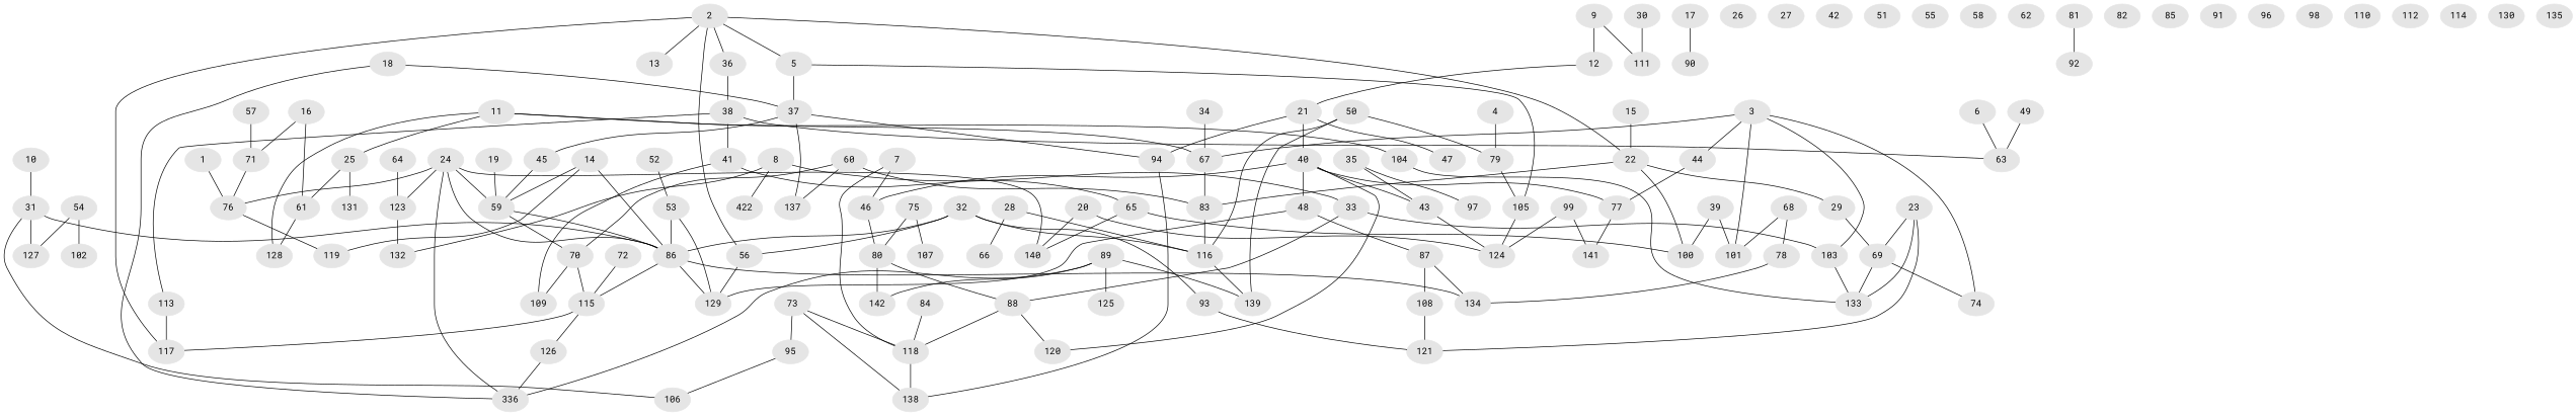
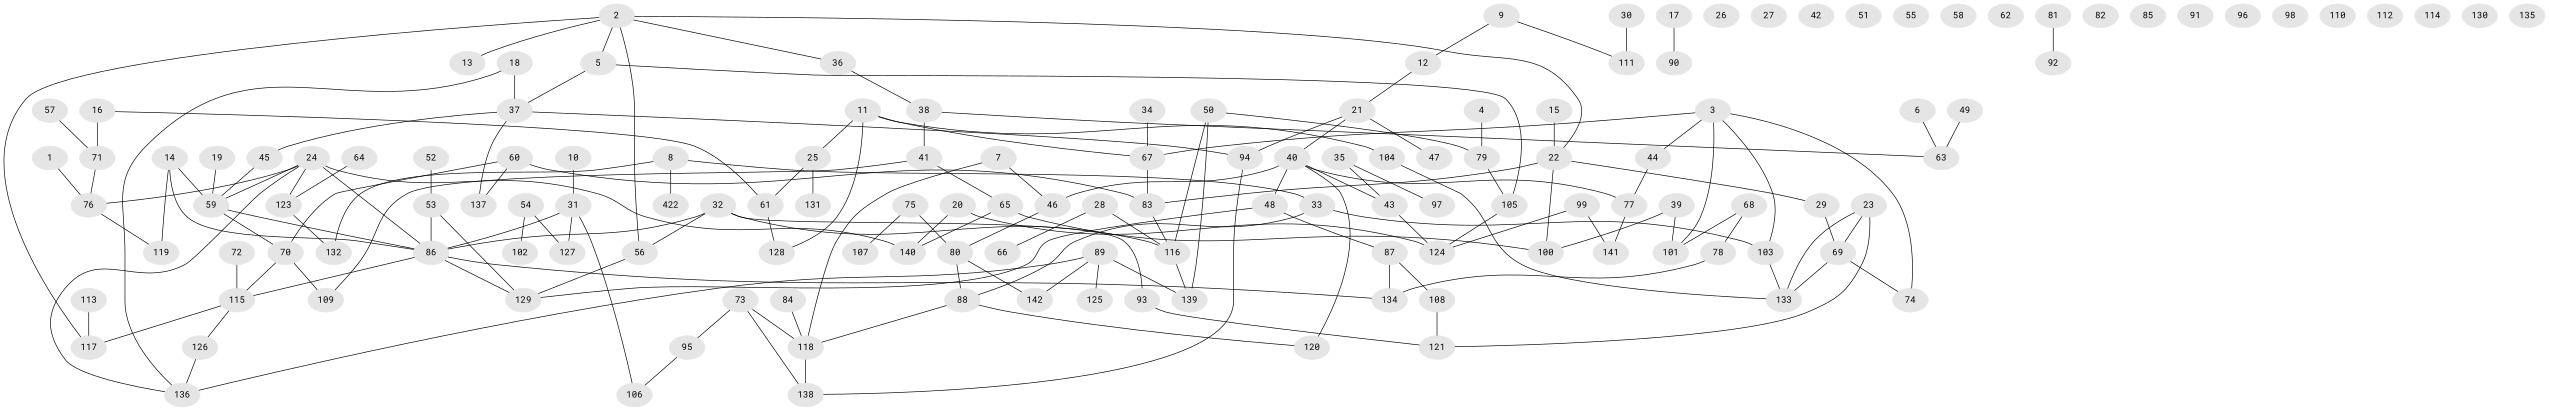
  graph {
    fontname="Roboto Mono"
    node [color=gray90 fontname="Roboto Mono" style=filled]
    edge [fontname="Roboto Mono"]
    1
    76
    119
    2
    5
    13
    22
    36
    56
    117
    37
    105
    29
    83
    100
    38
    129
    3
    44
    67
    74
    101
    103
    77
    133
    4
    79
    94
    45
    137
    124
    6
    63
    7
    46
    118
    80
    138
    8
    33
    n41 [label=422]
    132
    88
    9
    12
    111
    21
    10
    31
    86
    106
    127
    11
    25
    104
    128
    61
    131
    40
    47
    14
    59
    70
    115
    134
    15
    16
    71
    17
    90
    18
-   136 [label=336]
+   136
    19
    20
    140
    43
    48
    120
    69
    116
    23
    121
    24
    123
    26
    27
    28
    66
    139
    30
    32
    93
    34
    35
    97
    41
    113
    65
    109
    39
    87
    141
    42
    142
    108
    49
    50
    51
    52
    53
    54
    102
    55
    57
    58
    60
    62
    64
    68
    78
    126
    72
    73
    95
    75
    107
    81
    92
    82
    84
    99
    85
    89
    125
    91
    96
    98
    110
    112
    114
    130
    135
    1 -- 76
    76 -- 119
    2 -- 5
    2 -- 13
    2 -- 22
    2 -- 36
    2 -- 56
    2 -- 117
    5 -- 37
    5 -- 105
    22 -- 29
    22 -- 83
    22 -- 100
    36 -- 38
    56 -- 129
    37 -- 94
    37 -- 45
    37 -- 137
    105 -- 124
    29 -- 69
    83 -- 116
    38 -- 63
    38 -- 41
-   38 -- 113
    3 -- 44
    3 -- 67
    3 -- 74
    3 -- 101
    3 -- 103
    44 -- 77
    67 -- 83
    103 -- 133
    77 -- 141
    4 -- 79
    79 -- 105
    94 -- 138
    45 -- 59
    6 -- 63
    7 -- 46
    7 -- 118
    46 -- 80
    118 -- 138
    80 -- 88
    80 -- 142
    8 -- 33
    8 -- n41
    8 -- 132
    33 -- 103
    33 -- 88
    88 -- 118
    88 -- 120
    9 -- 12
    9 -- 111
    12 -- 21
    21 -- 94
    21 -- 40
    21 -- 47
    10 -- 31
    31 -- 86
    31 -- 106
    31 -- 127
    86 -- 129
    86 -- 115
    86 -- 134
    11 -- 67
    11 -- 25
    11 -- 104
    11 -- 128
    25 -- 61
    25 -- 131
    104 -- 133
    61 -- 128
    40 -- 77
    40 -- 46
    40 -- 43
    40 -- 48
    40 -- 120
    14 -- 119
    14 -- 86
    14 -- 59
    59 -- 86
    59 -- 70
    70 -- 115
    70 -- 109
    115 -- 117
    115 -- 126
    15 -- 22
    16 -- 61
    16 -- 71
    71 -- 76
    17 -- 90
    18 -- 37
    18 -- 136
    19 -- 59
    20 -- 124
    20 -- 140
    43 -- 124
    48 -- 129
    48 -- 87
    69 -- 74
    69 -- 133
    116 -- 139
    23 -- 133
    23 -- 69
    23 -- 121
    24 -- 76
    24 -- 86
    24 -- 59
    24 -- 136
    24 -- 140
    24 -- 123
    123 -- 132
    28 -- 116
    28 -- 66
    30 -- 111
    32 -- 56
    32 -- 86
    32 -- 116
    32 -- 93
    93 -- 121
    34 -- 67
    35 -- 43
    35 -- 97
    41 -- 65
    41 -- 109
    113 -- 117
    65 -- 100
    65 -- 140
    39 -- 100
    39 -- 101
    87 -- 134
    87 -- 108
    108 -- 121
    49 -- 63
    50 -- 79
    50 -- 116
    50 -- 139
    52 -- 53
    53 -- 129
    53 -- 86
    54 -- 127
    54 -- 102
    57 -- 71
    60 -- 83
    60 -- 137
    60 -- 70
    64 -- 123
    68 -- 101
    68 -- 78
    78 -- 134
    126 -- 136
    72 -- 115
    73 -- 118
    73 -- 138
    73 -- 95
    95 -- 106
    75 -- 80
    75 -- 107
    81 -- 92
    84 -- 118
    99 -- 124
    99 -- 141
    89 -- 136
    89 -- 139
    89 -- 142
    89 -- 125
  }
